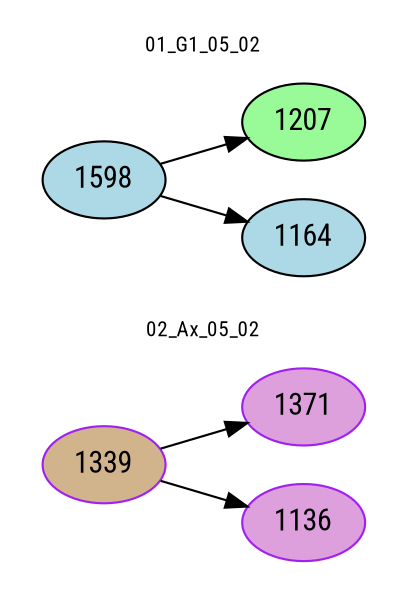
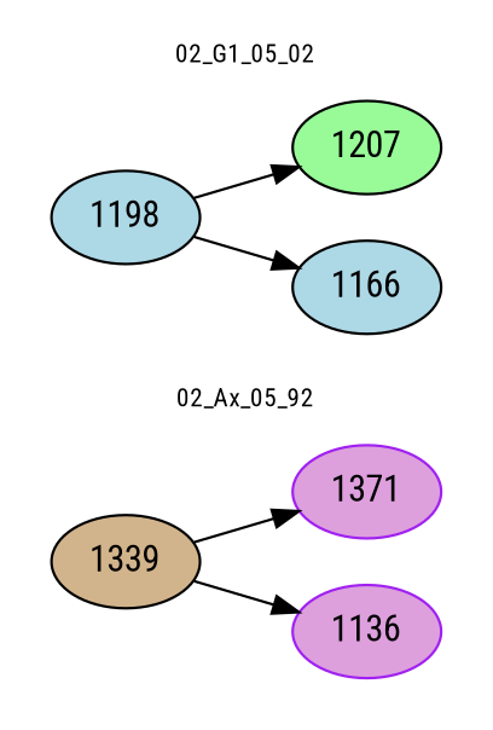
  digraph {
    fontname="Roboto Condensed"
    rankdir=LR
    node [color=black fillcolor=plum fontname="Roboto Condensed" style=filled]
    edge [color=black fontname="Roboto Condensed"]
-   n1 [color=purple fillcolor=tan label=1339]
+   n1 [fillcolor=tan label=1339]
    n2 [color=purple label=1136]
    n3 [color=purple label=1371]
-   n4 [fillcolor=lightblue label=1598]
-   n5 [fillcolor=lightblue label=1164]
+   n4 [fillcolor=lightblue label=1198]
+   n5 [fillcolor=lightblue label=1166]
    n6 [fillcolor=palegreen label=1207]
    subgraph cluster_1 {
      color=white
      fontsize=10
-     label="02_Ax_05_02"
+     label="02_Ax_05_92"
      n1
      n2
      n3
    }
    subgraph cluster_2 {
      color=white
      fontsize=10
-     label="01_G1_05_02"
+     label="02_G1_05_02"
      n4
      n5
      n6
    }
    n1 -> n2
    n1 -> n3
    n4 -> n5
    n4 -> n6
  }
